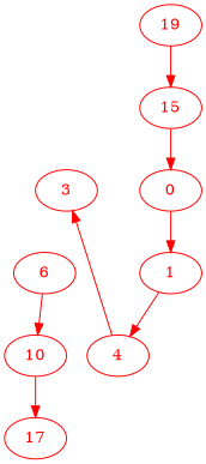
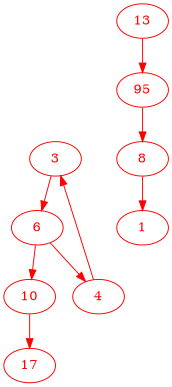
  digraph {
    node [color=red fontcolor=red]
    edge [color=red]
    n1 [label=3]
    6
    n3 [label=10]
    n4 [label=1]
    4
    17
-   8 [label=0]
-   15
-   19
+   8
+   15 [label=95]
+   19 [label=13]
+   n1 -> 6
    6 -> n3
    n3 -> 17
-   n4 -> 4
+   6 -> 4
    4 -> n1
    8 -> n4
    15 -> 8
    19 -> 15
  }
